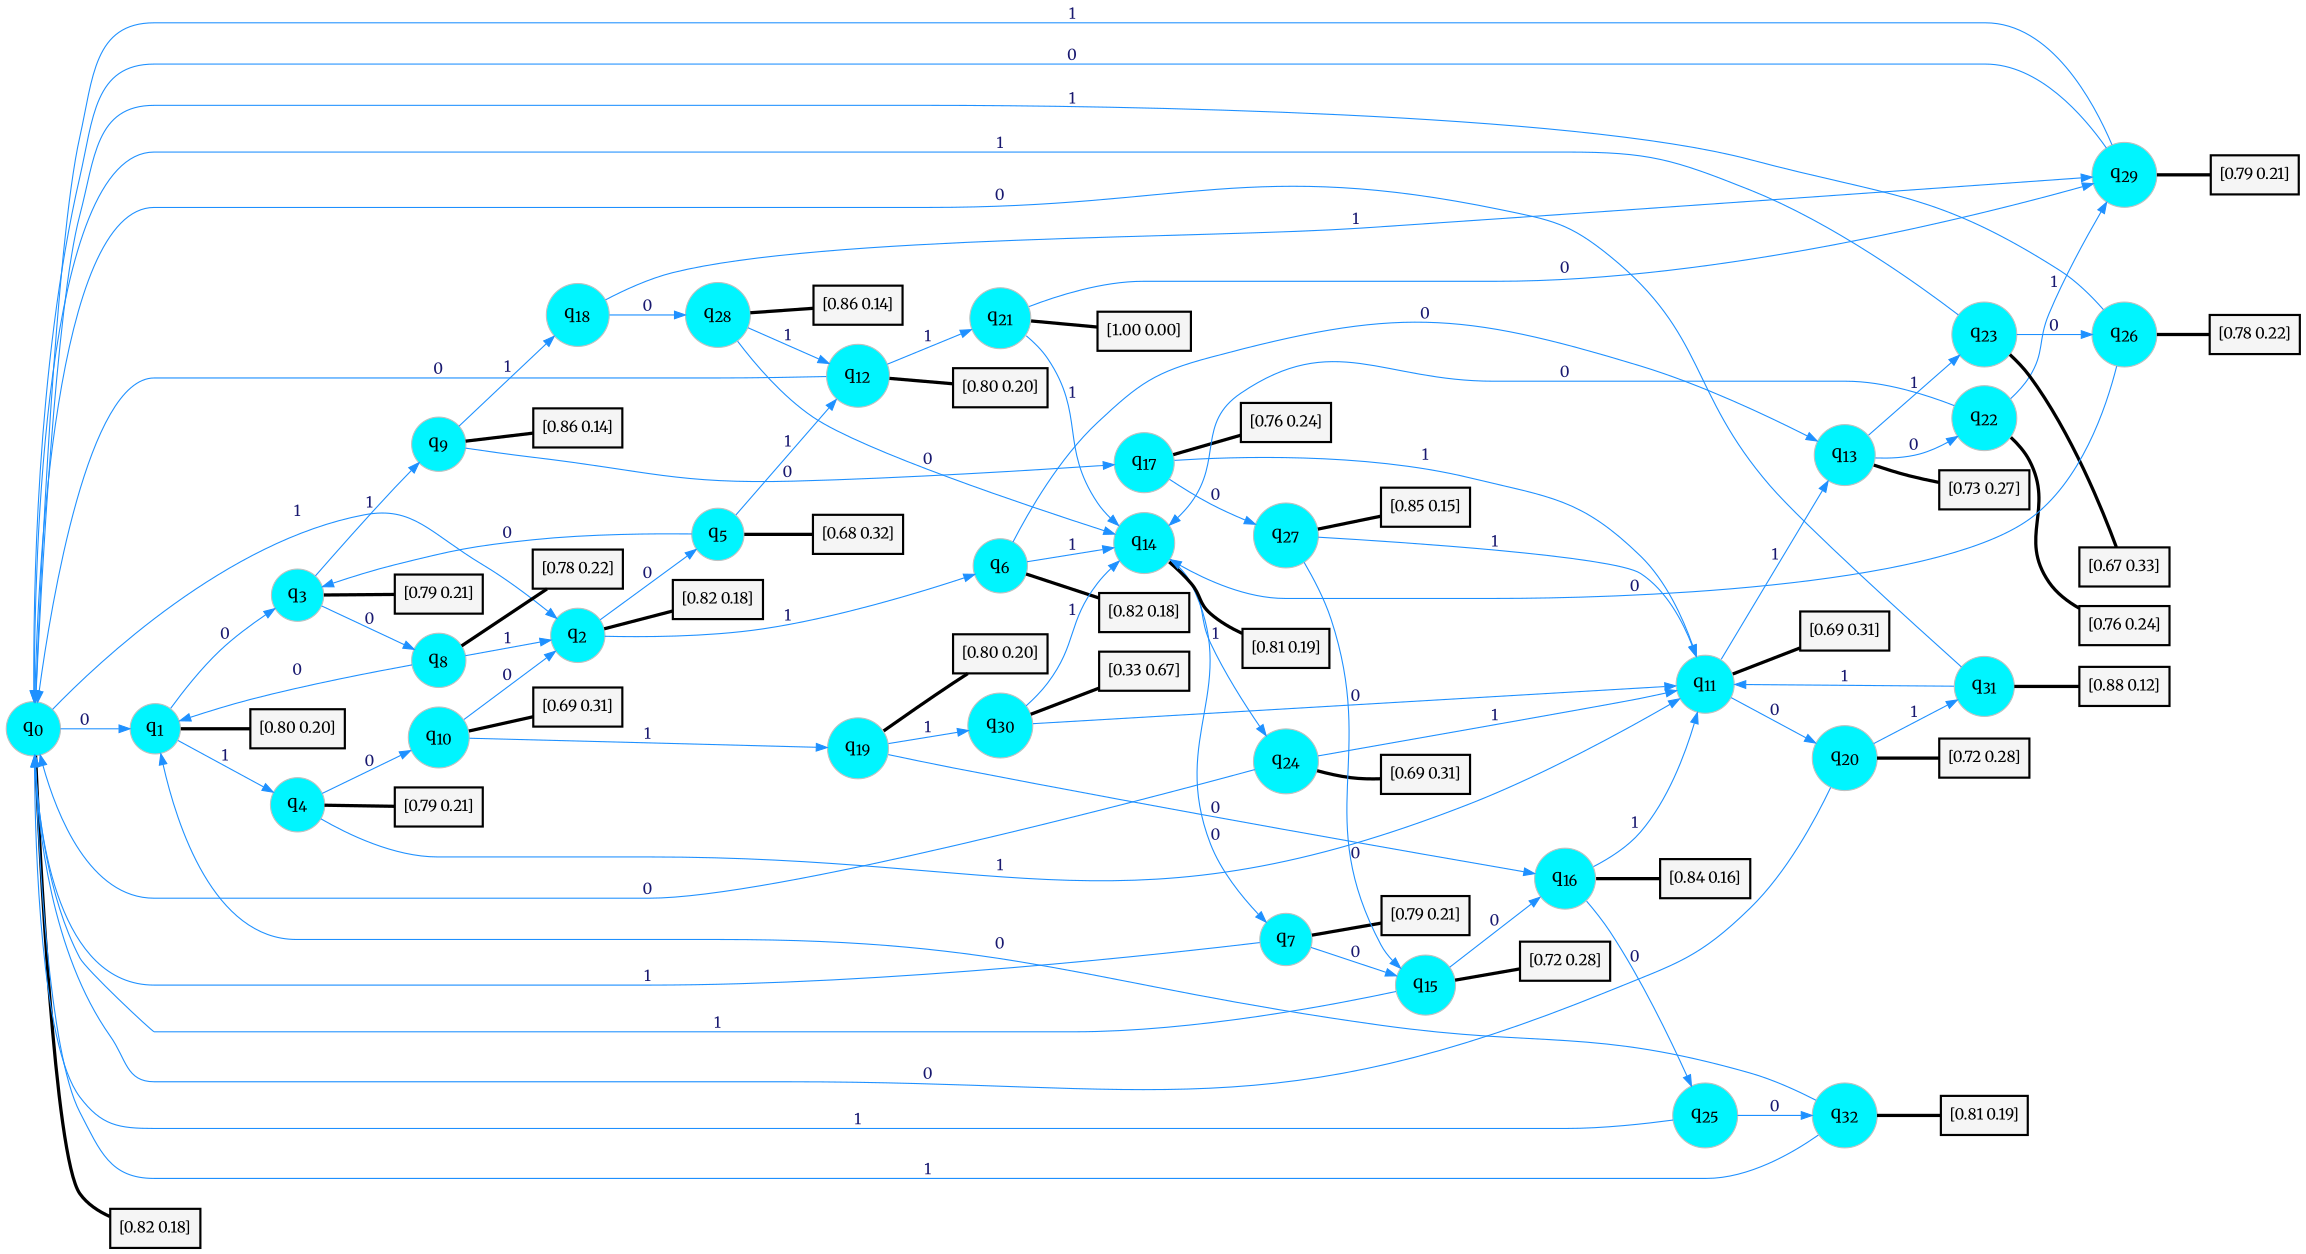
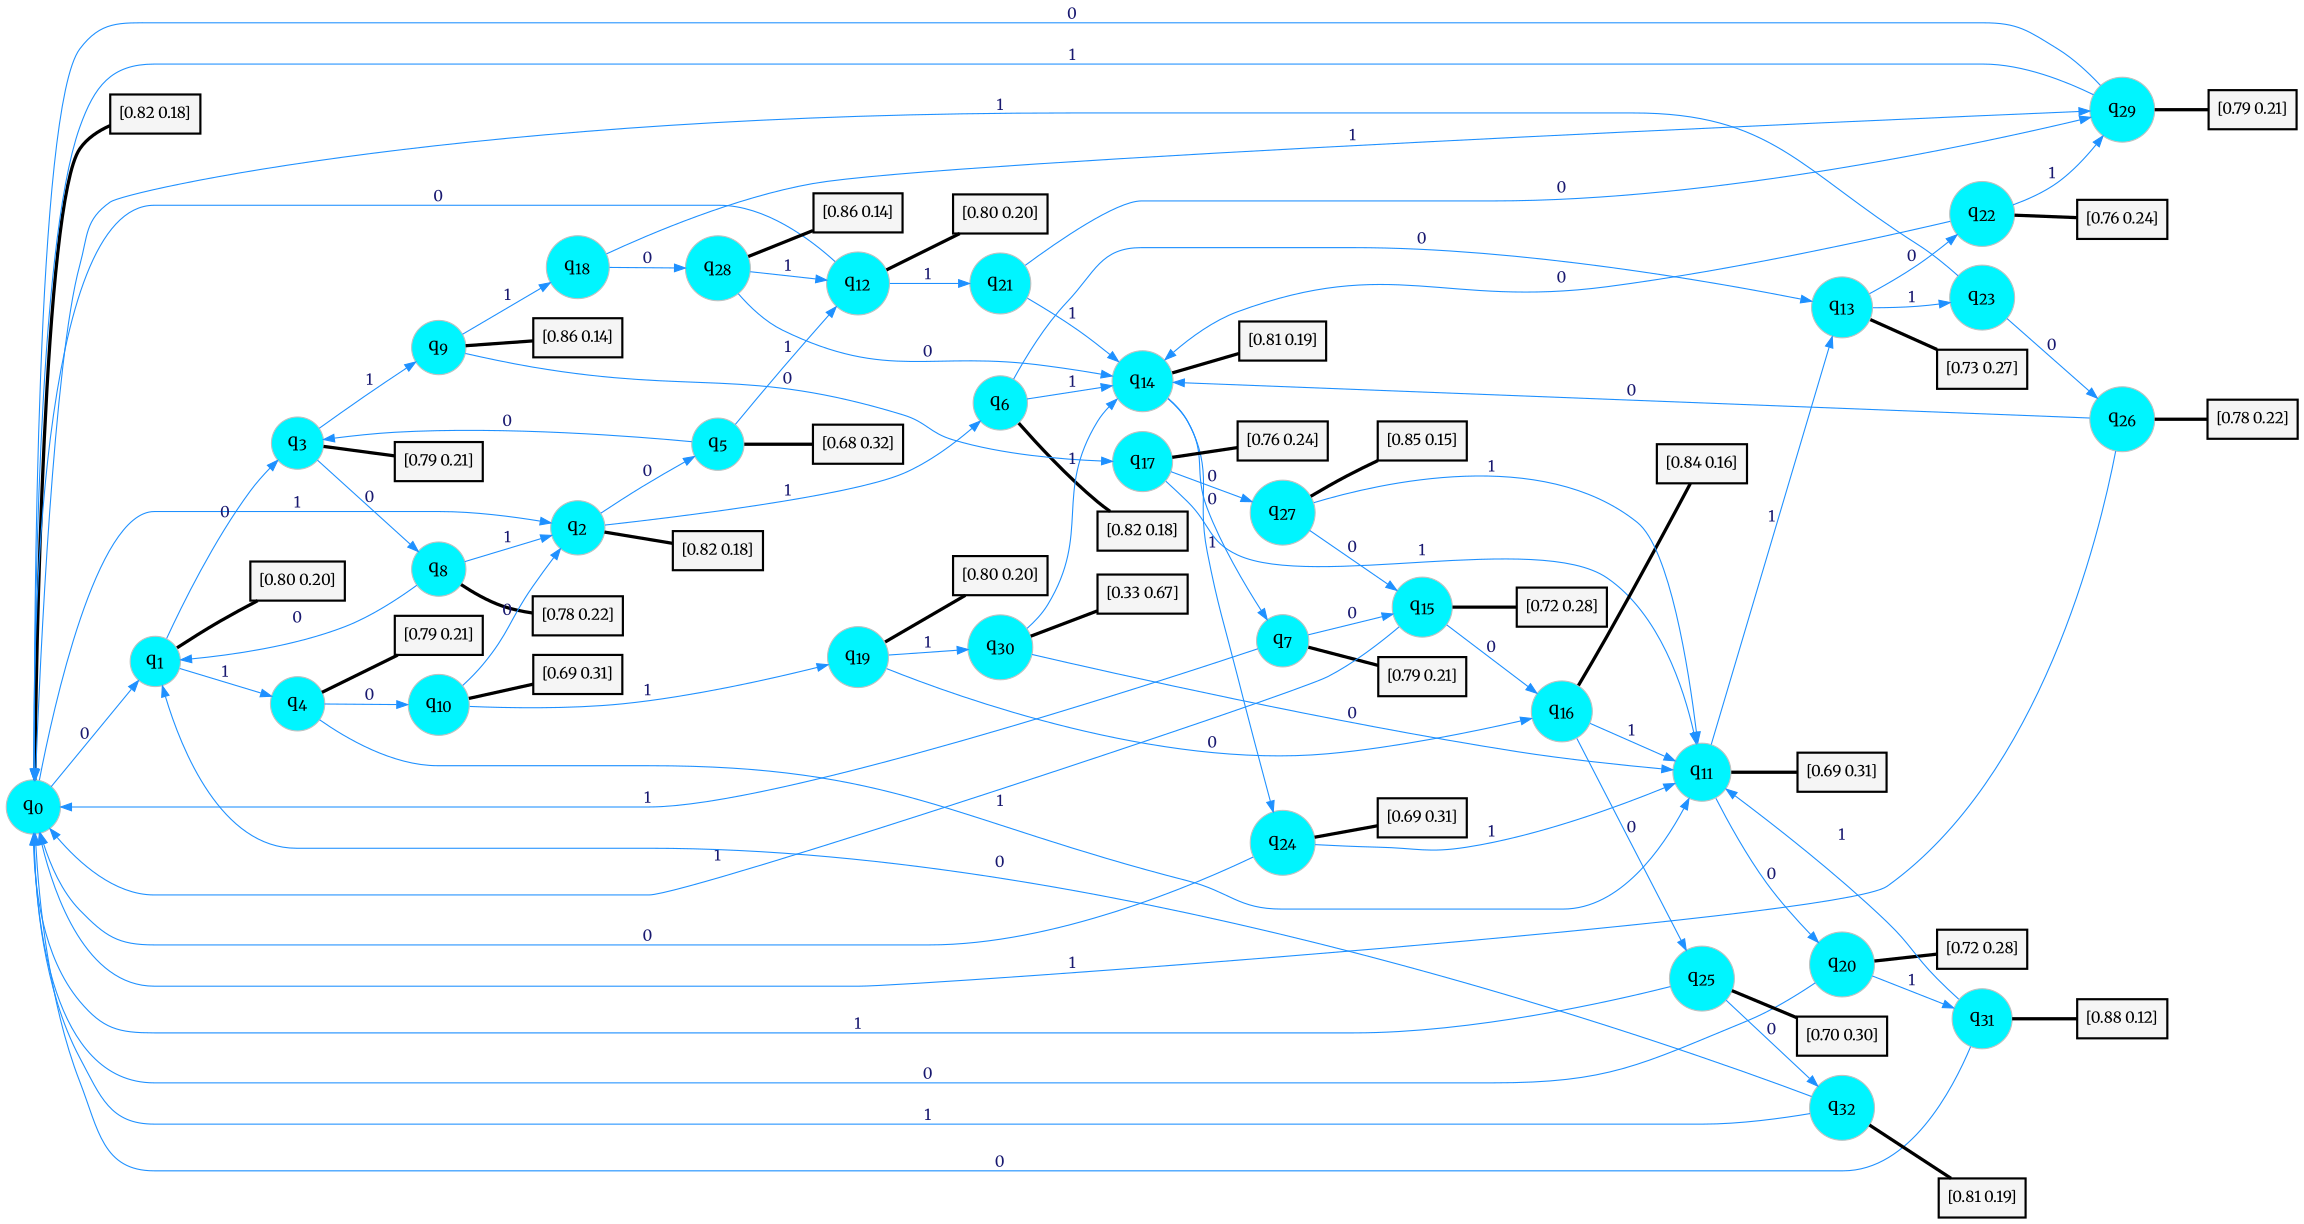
  digraph {
    fontname=Merriweather
    rankdir=LR
    node [color=gray fillcolor=turquoise1 fontcolor=black fontname=Merriweather fontsize=16 fontweight=bold shape=circle style=filled]
    edge [arrowsize=1 color=dodgerblue1 fontcolor=midnightblue fontname=Merriweather fontweight=bold penwidth=1 style=solid weight=20]
    n1 [label=<q<SUB>0</SUB>>]
    n2 [label=<q<SUB>1</SUB>>]
    n3 [label=<q<SUB>2</SUB>>]
    n4 [color=black fillcolor=whitesmoke fontsize=14 label="[0.82 0.18]" penwidth=2 shape=box]
    n5 [label=<q<SUB>3</SUB>>]
    n6 [label=<q<SUB>4</SUB>>]
    n7 [color=black fillcolor=whitesmoke fontsize=14 label="[0.80 0.20]" penwidth=2 shape=box]
    n8 [label=<q<SUB>5</SUB>>]
    n9 [label=<q<SUB>6</SUB>>]
    n10 [color=black fillcolor=whitesmoke fontsize=14 label="[0.82 0.18]" penwidth=2 shape=box]
    n11 [label=<q<SUB>8</SUB>>]
    n12 [label=<q<SUB>9</SUB>>]
    n13 [color=black fillcolor=whitesmoke fontsize=14 label="[0.79 0.21]" penwidth=2 shape=box]
    n14 [label=<q<SUB>10</SUB>>]
    n15 [label=<q<SUB>11</SUB>>]
    n16 [color=black fillcolor=whitesmoke fontsize=14 label="[0.79 0.21]" penwidth=2 shape=box]
    n17 [label=<q<SUB>12</SUB>>]
    n18 [color=black fillcolor=whitesmoke fontsize=14 label="[0.68 0.32]" penwidth=2 shape=box]
    n19 [label=<q<SUB>13</SUB>>]
    n20 [label=<q<SUB>14</SUB>>]
    n21 [color=black fillcolor=whitesmoke fontsize=14 label="[0.82 0.18]" penwidth=2 shape=box]
    n22 [color=black fillcolor=whitesmoke fontsize=14 label="[0.78 0.22]" penwidth=2 shape=box]
    n23 [label=<q<SUB>17</SUB>>]
    n24 [label=<q<SUB>18</SUB>>]
    n25 [color=black fillcolor=whitesmoke fontsize=14 label="[0.86 0.14]" penwidth=2 shape=box]
    n26 [label=<q<SUB>19</SUB>>]
    n27 [color=black fillcolor=whitesmoke fontsize=14 label="[0.69 0.31]" penwidth=2 shape=box]
    n28 [label=<q<SUB>20</SUB>>]
    n29 [color=black fillcolor=whitesmoke fontsize=14 label="[0.69 0.31]" penwidth=2 shape=box]
    n30 [label=<q<SUB>21</SUB>>]
    n31 [color=black fillcolor=whitesmoke fontsize=14 label="[0.80 0.20]" penwidth=2 shape=box]
    n32 [label=<q<SUB>22</SUB>>]
    n33 [label=<q<SUB>23</SUB>>]
    n34 [color=black fillcolor=whitesmoke fontsize=14 label="[0.73 0.27]" penwidth=2 shape=box]
    n35 [label=<q<SUB>7</SUB>>]
    n36 [label=<q<SUB>24</SUB>>]
    n37 [color=black fillcolor=whitesmoke fontsize=14 label="[0.81 0.19]" penwidth=2 shape=box]
    n38 [label=<q<SUB>15</SUB>>]
    n39 [color=black fillcolor=whitesmoke fontsize=14 label="[0.79 0.21]" penwidth=2 shape=box]
    n40 [label=<q<SUB>16</SUB>>]
    n41 [color=black fillcolor=whitesmoke fontsize=14 label="[0.72 0.28]" penwidth=2 shape=box]
    n42 [label=<q<SUB>27</SUB>>]
    n43 [color=black fillcolor=whitesmoke fontsize=14 label="[0.76 0.24]" penwidth=2 shape=box]
    n44 [label=<q<SUB>28</SUB>>]
    n45 [label=<q<SUB>29</SUB>>]
    n46 [label=<q<SUB>30</SUB>>]
    n47 [color=black fillcolor=whitesmoke fontsize=14 label="[0.80 0.20]" penwidth=2 shape=box]
    n48 [label=<q<SUB>31</SUB>>]
    n49 [color=black fillcolor=whitesmoke fontsize=14 label="[0.72 0.28]" penwidth=2 shape=box]
-   n50 [color=black fillcolor=whitesmoke fontsize=14 label="[1.00 0.00]" penwidth=2 shape=box]
    n51 [color=black fillcolor=whitesmoke fontsize=14 label="[0.76 0.24]" penwidth=2 shape=box]
    n52 [label=<q<SUB>26</SUB>>]
-   n53 [color=black fillcolor=whitesmoke fontsize=14 label="[0.67 0.33]" penwidth=2 shape=box]
    n54 [color=black fillcolor=whitesmoke fontsize=14 label="[0.69 0.31]" penwidth=2 shape=box]
    n55 [label=<q<SUB>25</SUB>>]
    n56 [color=black fillcolor=whitesmoke fontsize=14 label="[0.84 0.16]" penwidth=2 shape=box]
    n57 [label=<q<SUB>32</SUB>>]
+   n58 [color=black fillcolor=whitesmoke fontsize=14 label="[0.70 0.30]" penwidth=2 shape=box]
    n59 [color=black fillcolor=whitesmoke fontsize=14 label="[0.85 0.15]" penwidth=2 shape=box]
    n60 [color=black fillcolor=whitesmoke fontsize=14 label="[0.86 0.14]" penwidth=2 shape=box]
    n61 [color=black fillcolor=whitesmoke fontsize=14 label="[0.79 0.21]" penwidth=2 shape=box]
    n62 [color=black fillcolor=whitesmoke fontsize=14 label="[0.33 0.67]" penwidth=2 shape=box]
    n63 [color=black fillcolor=whitesmoke fontsize=14 label="[0.88 0.12]" penwidth=2 shape=box]
    n64 [color=black fillcolor=whitesmoke fontsize=14 label="[0.78 0.22]" penwidth=2 shape=box]
    n65 [color=black fillcolor=whitesmoke fontsize=14 label="[0.81 0.19]" penwidth=2 shape=box]
    n1 -> n2 [label=0]
    n1 -> n3 [label=1]
    n1 -> n4 [arrowhead=none color=black penwidth=3]
    n2 -> n5 [label=0]
    n2 -> n6 [label=1]
    n2 -> n7 [arrowhead=none color=black penwidth=3]
    n3 -> n8 [label=0]
    n3 -> n9 [label=1]
    n3 -> n10 [arrowhead=none color=black penwidth=3]
    n5 -> n11 [label=0]
    n5 -> n12 [label=1]
    n5 -> n13 [arrowhead=none color=black penwidth=3]
    n6 -> n14 [label=0]
    n6 -> n15 [label=1]
    n6 -> n16 [arrowhead=none color=black penwidth=3]
    n8 -> n5 [label=0]
    n8 -> n17 [label=1]
    n8 -> n18 [arrowhead=none color=black penwidth=3]
    n9 -> n19 [label=0]
    n9 -> n20 [label=1]
    n9 -> n21 [arrowhead=none color=black penwidth=3]
    n11 -> n2 [label=0]
    n11 -> n3 [label=1]
    n11 -> n22 [arrowhead=none color=black penwidth=3]
    n12 -> n23 [label=0]
    n12 -> n24 [label=1]
    n12 -> n25 [arrowhead=none color=black penwidth=3]
    n14 -> n3 [label=0]
    n14 -> n26 [label=1]
    n14 -> n27 [arrowhead=none color=black penwidth=3]
    n15 -> n19 [label=1]
    n15 -> n28 [label=0]
    n15 -> n29 [arrowhead=none color=black penwidth=3]
    n17 -> n1 [label=0]
    n17 -> n30 [label=1]
    n17 -> n31 [arrowhead=none color=black penwidth=3]
    n19 -> n32 [label=0]
    n19 -> n33 [label=1]
    n19 -> n34 [arrowhead=none color=black penwidth=3]
    n20 -> n35 [label=0]
    n20 -> n36 [label=1]
    n20 -> n37 [arrowhead=none color=black penwidth=3]
    n23 -> n15 [label=1]
    n23 -> n42 [label=0]
    n23 -> n43 [arrowhead=none color=black penwidth=3]
    n24 -> n44 [label=0]
    n24 -> n45 [label=1]
    n26 -> n40 [label=0]
    n26 -> n46 [label=1]
    n26 -> n47 [arrowhead=none color=black penwidth=3]
    n28 -> n1 [label=0]
    n28 -> n48 [label=1]
    n28 -> n49 [arrowhead=none color=black penwidth=3]
    n30 -> n20 [label=1]
    n30 -> n45 [label=0]
-   n30 -> n50 [arrowhead=none color=black penwidth=3]
    n32 -> n20 [label=0]
    n32 -> n45 [label=1]
    n32 -> n51 [arrowhead=none color=black penwidth=3]
    n33 -> n1 [label=1]
    n33 -> n52 [label=0]
-   n33 -> n53 [arrowhead=none color=black penwidth=3]
    n35 -> n1 [label=1]
    n35 -> n38 [label=0]
    n35 -> n39 [arrowhead=none color=black penwidth=3]
    n36 -> n1 [label=0]
    n36 -> n15 [label=1]
    n36 -> n54 [arrowhead=none color=black penwidth=3]
    n38 -> n1 [label=1]
    n38 -> n40 [label=0]
    n38 -> n41 [arrowhead=none color=black penwidth=3]
    n40 -> n15 [label=1]
    n40 -> n55 [label=0]
    n40 -> n56 [arrowhead=none color=black penwidth=3]
    n42 -> n15 [label=1]
    n42 -> n38 [label=0]
    n42 -> n59 [arrowhead=none color=black penwidth=3]
    n44 -> n17 [label=1]
    n44 -> n20 [label=0]
    n44 -> n60 [arrowhead=none color=black penwidth=3]
    n45 -> n1 [label=0]
    n45 -> n1 [label=1]
    n45 -> n61 [arrowhead=none color=black penwidth=3]
    n46 -> n15 [label=0]
    n46 -> n20 [label=1]
    n46 -> n62 [arrowhead=none color=black penwidth=3]
    n48 -> n1 [label=0]
    n48 -> n15 [label=1]
    n48 -> n63 [arrowhead=none color=black penwidth=3]
    n52 -> n1 [label=1]
    n52 -> n20 [label=0]
    n52 -> n64 [arrowhead=none color=black penwidth=3]
    n55 -> n1 [label=1]
    n55 -> n57 [label=0]
+   n55 -> n58 [arrowhead=none color=black penwidth=3]
    n57 -> n1 [label=1]
    n57 -> n2 [label=0]
    n57 -> n65 [arrowhead=none color=black penwidth=3]
  }
